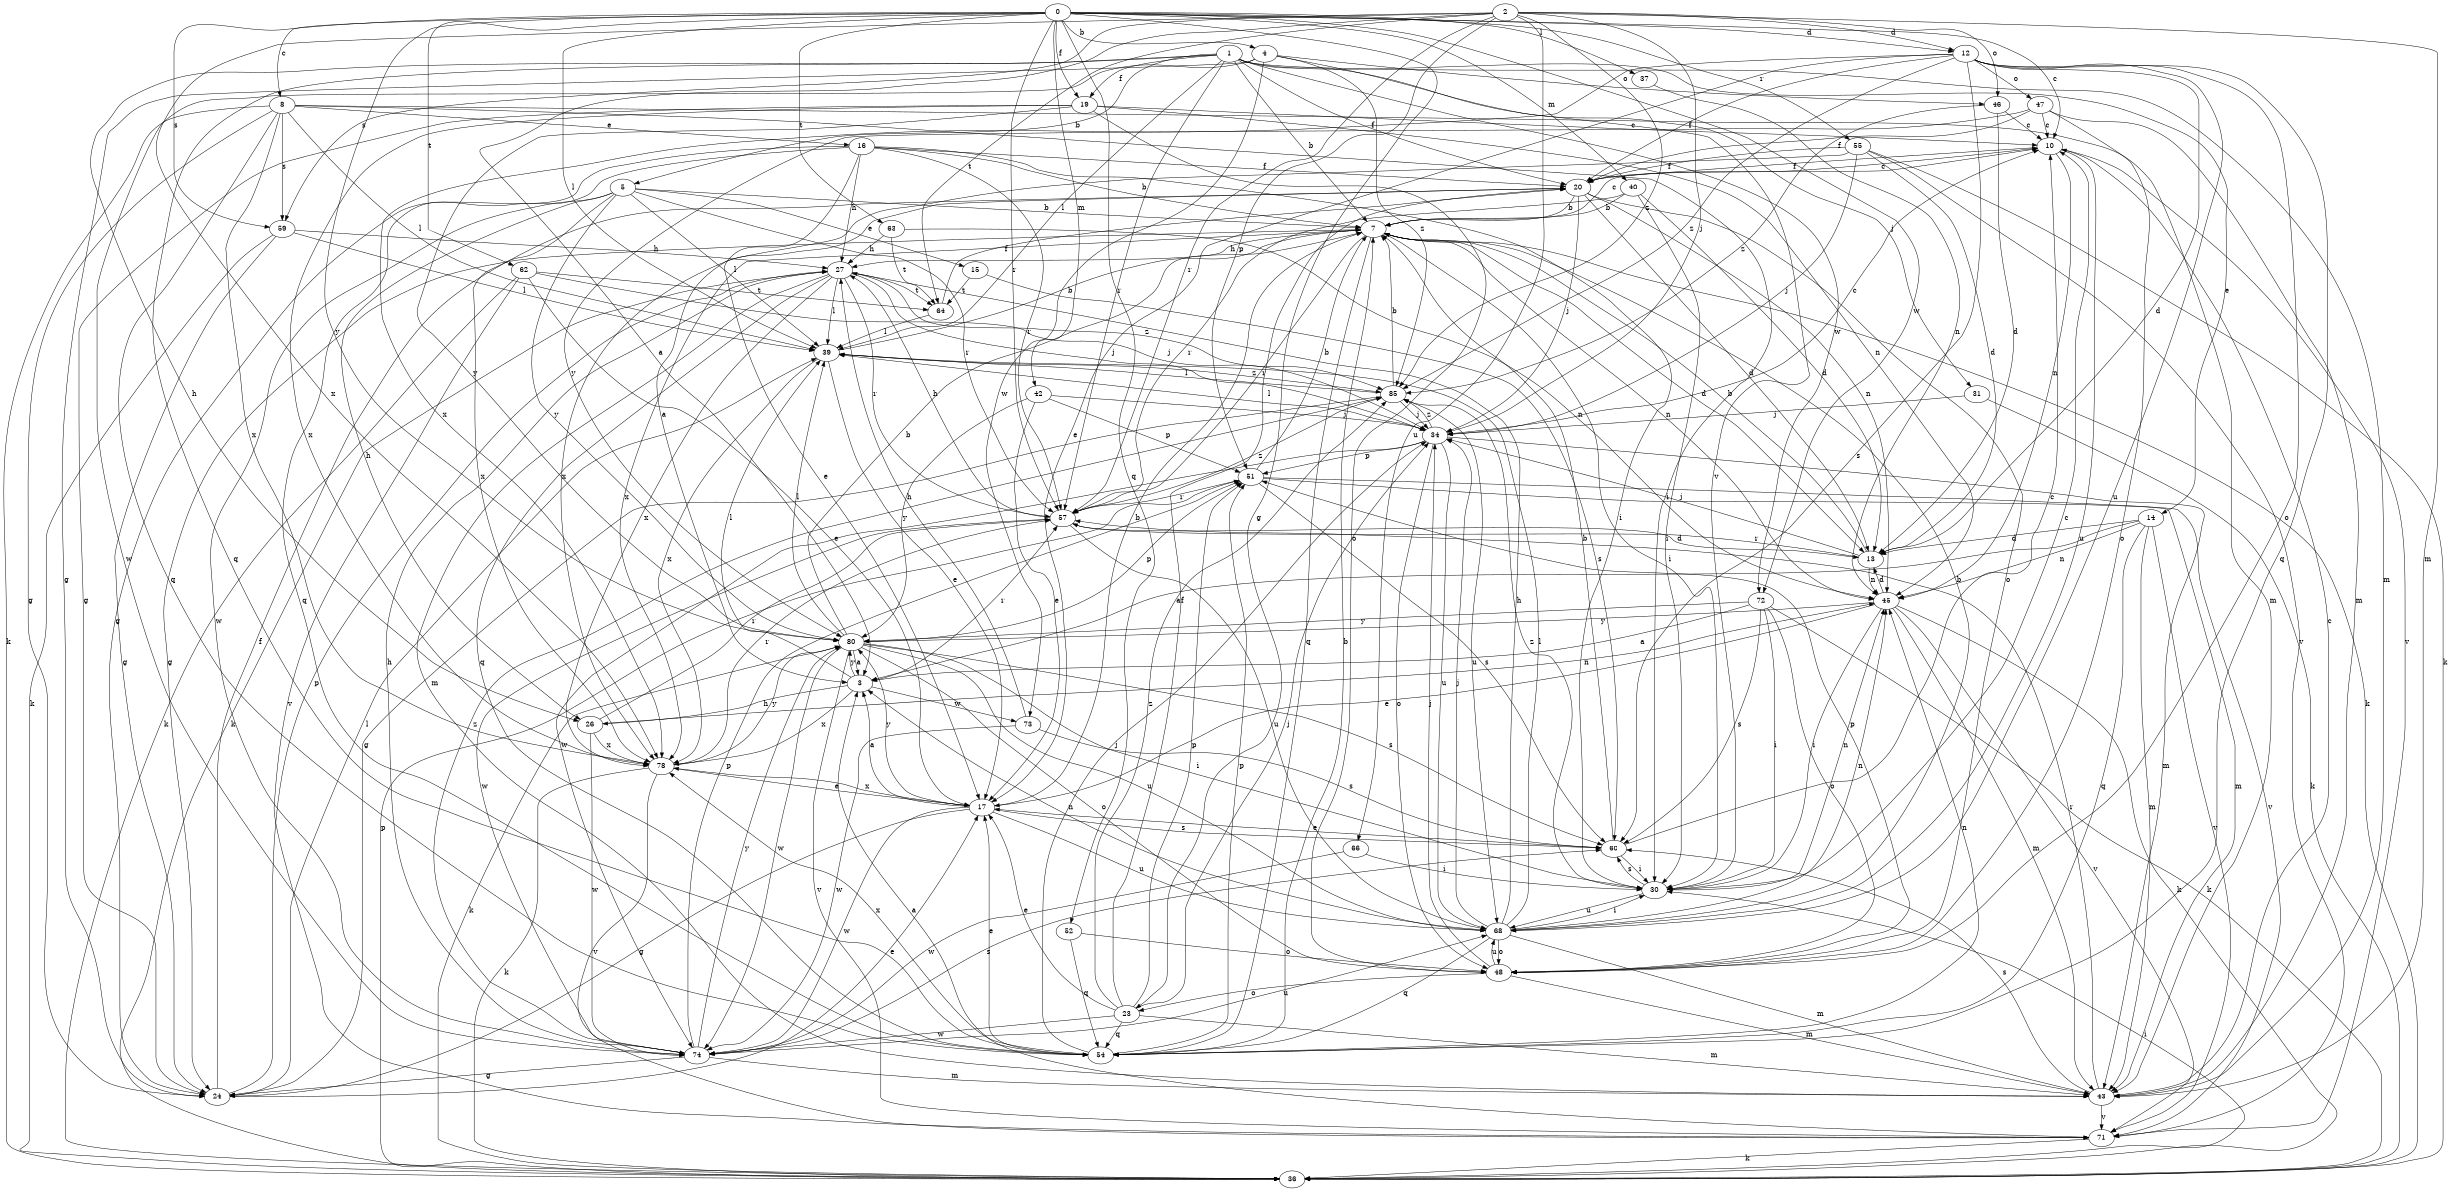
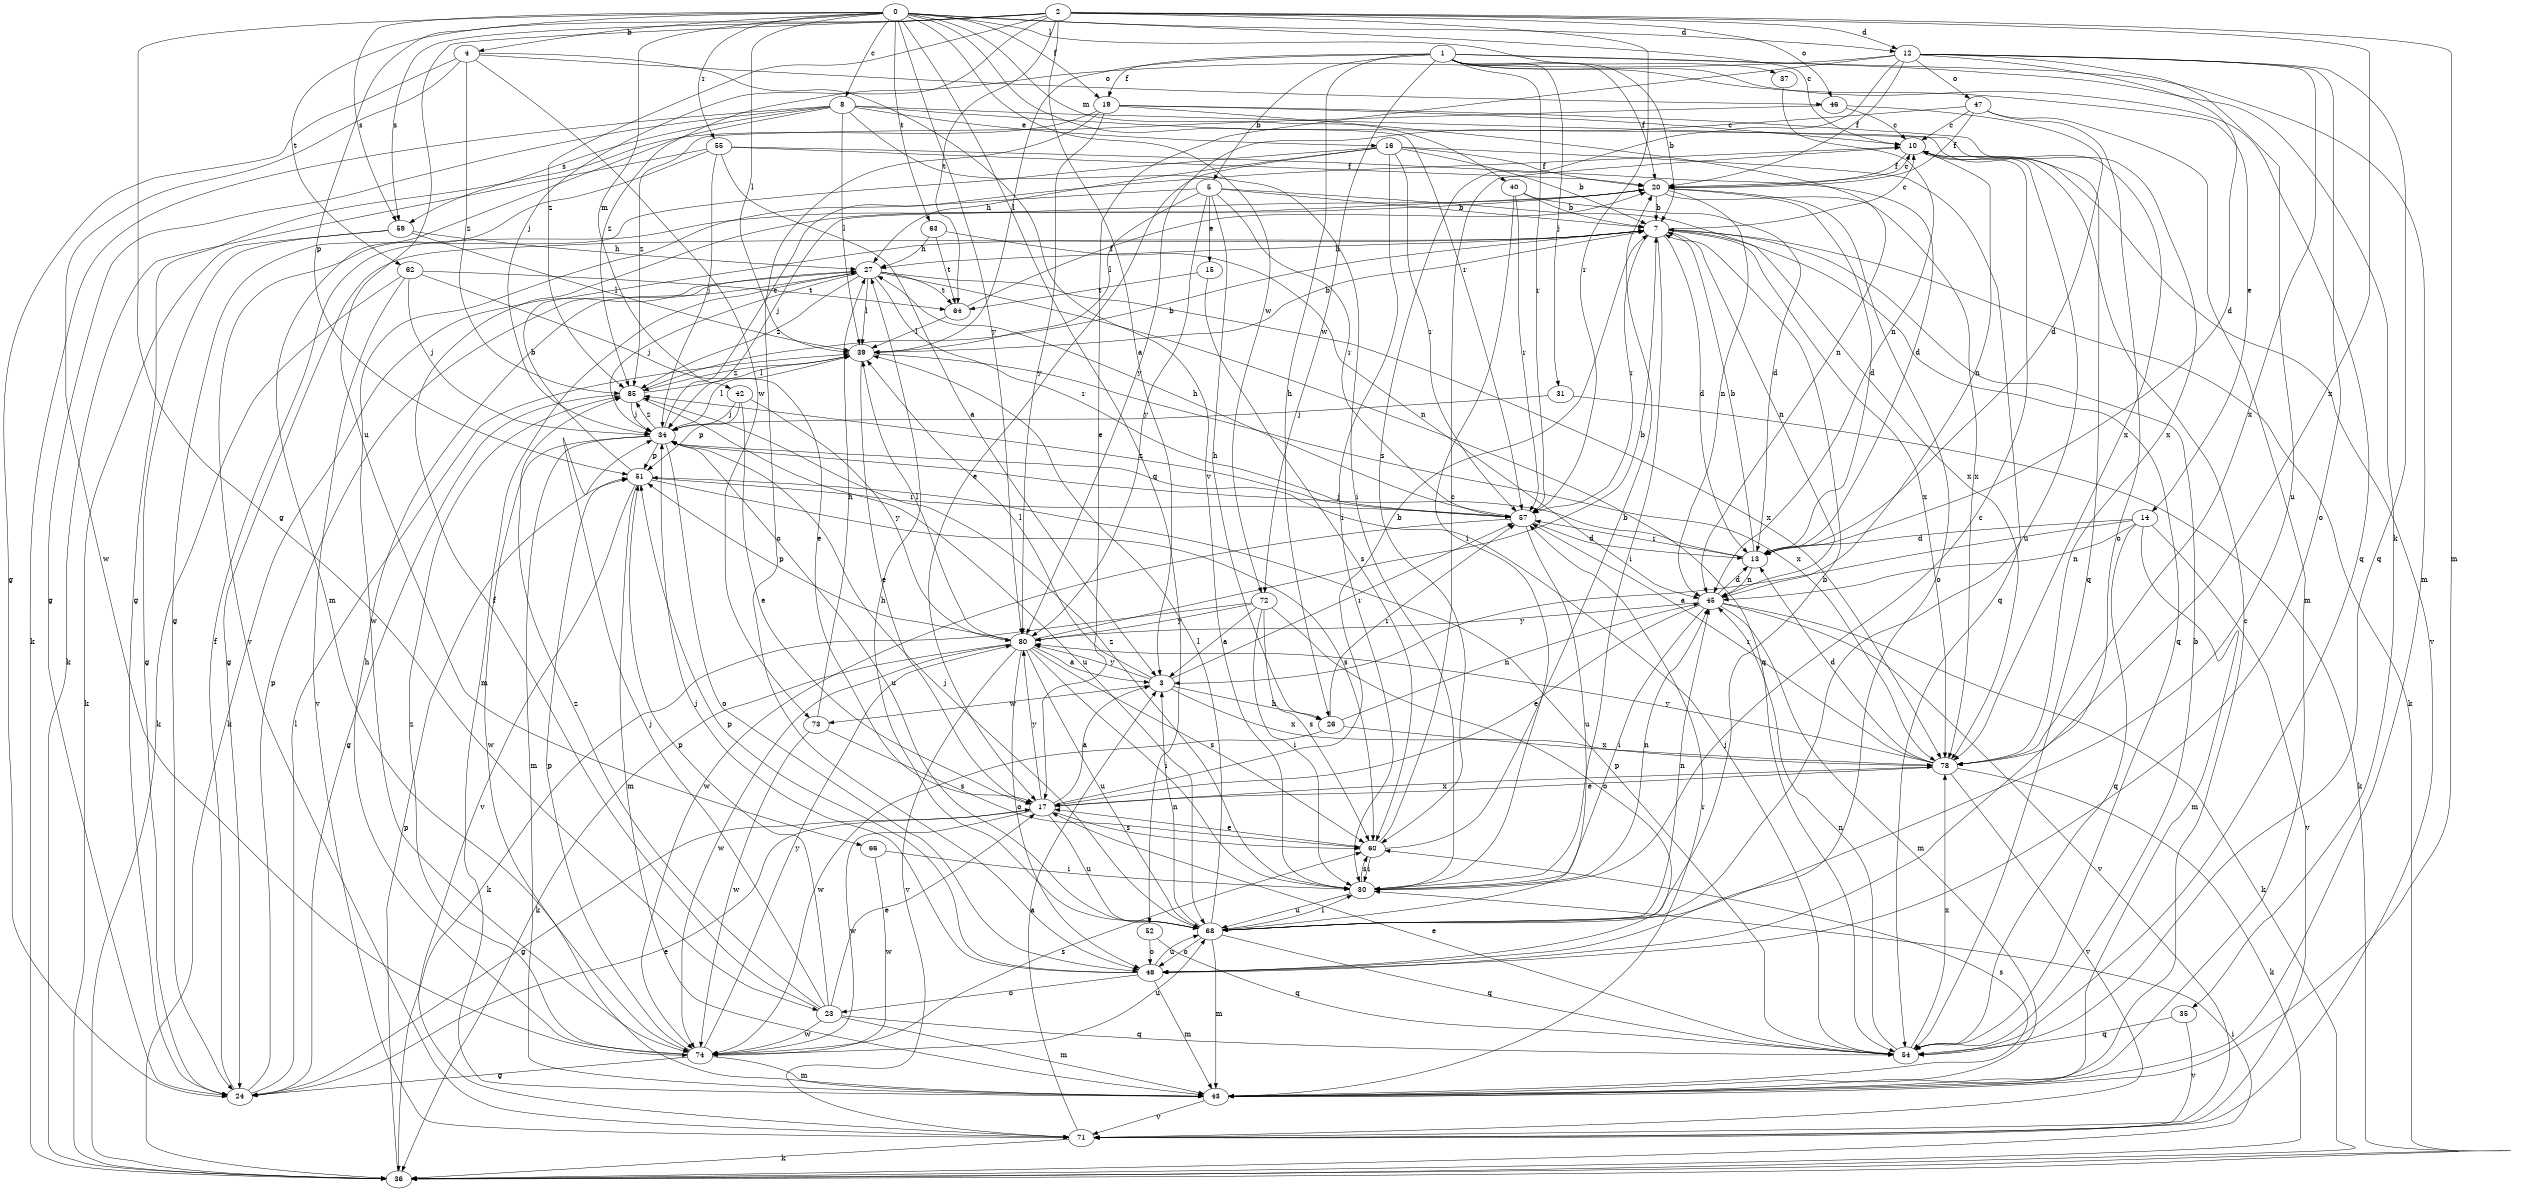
  strict digraph {
    0
    4
    8
    10
    12
    19
    23
    37
    39
    40
    42
    52
    55
    57
    59
    62
    63
    72
    80
    46
    85
    73
    24
    30
    74
    43
    54
    78
    36
    16
    20
    45
    68
    71
    13
    17
    47
    48
    60
    34
    51
    7
    3
    27
    64
    1
    5
    14
    26
    31
+   35
    15
    2
    66
    0 -> 4 [label=b]
    0 -> 8 [label=c]
    0 -> 10 [label=c]
    0 -> 12 [label=d]
    0 -> 19 [label=f]
    0 -> 23 [label=g]
    0 -> 37 [label=l]
    0 -> 39 [label=l]
    0 -> 40 [label=m]
    0 -> 42 [label=m]
    0 -> 52 [label=q]
    0 -> 55 [label=r]
    0 -> 57 [label=r]
    0 -> 59 [label=s]
    0 -> 62 [label=t]
    0 -> 63 [label=t]
    0 -> 72 [label=w]
    0 -> 80 [label=y]
    4 -> 46 [label=o]
    4 -> 85 [label=z]
    4 -> 73 [label=w]
    4 -> 24 [label=g]
    4 -> 30 [label=v]
    4 -> 74 [label=w]
    8 -> 39 [label=l]
    8 -> 59 [label=s]
    8 -> 24 [label=g]
    8 -> 30 [label=i]
    8 -> 43 [label=m]
    8 -> 54 [label=q]
    8 -> 78 [label=x]
    8 -> 36 [label=k]
    8 -> 16 [label=e]
    10 -> 20 [label=f]
    10 -> 45 [label=n]
    10 -> 68 [label=u]
    10 -> 71 [label=v]
    12 -> 85 [label=z]
    12 -> 54 [label=q]
    12 -> 78 [label=x]
    12 -> 20 [label=f]
    12 -> 68 [label=u]
    12 -> 13 [label=d]
    12 -> 17 [label=e]
    12 -> 47 [label=o]
    12 -> 48 [label=o]
    12 -> 60 [label=s]
    19 -> 10 [label=c]
    19 -> 80 [label=y]
    19 -> 24 [label=g]
    19 -> 78 [label=x]
    19 -> 45 [label=n]
    19 -> 48 [label=o]
    23 -> 85 [label=z]
    23 -> 74 [label=w]
    23 -> 43 [label=m]
    23 -> 54 [label=q]
    23 -> 20 [label=f]
    23 -> 17 [label=e]
    23 -> 34 [label=j]
    23 -> 51 [label=p]
    37 -> 45 [label=n]
    39 -> 85 [label=z]
    39 -> 78 [label=x]
    39 -> 17 [label=e]
    39 -> 7 [label=b]
    40 -> 57 [label=r]
    40 -> 30 [label=i]
    40 -> 13 [label=d]
    40 -> 7 [label=b]
    42 -> 80 [label=y]
    42 -> 17 [label=e]
    42 -> 34 [label=j]
    42 -> 51 [label=p]
    52 -> 54 [label=q]
    52 -> 48 [label=o]
    55 -> 36 [label=k]
    55 -> 20 [label=f]
    55 -> 71 [label=v]
    55 -> 13 [label=d]
    55 -> 34 [label=j]
    55 -> 3 [label=a]
    57 -> 85 [label=z]
    57 -> 74 [label=w]
    57 -> 68 [label=u]
    57 -> 13 [label=d]
    57 -> 27 [label=h]
    59 -> 39 [label=l]
    59 -> 24 [label=g]
    59 -> 36 [label=k]
    59 -> 27 [label=h]
    62 -> 36 [label=k]
    62 -> 71 [label=v]
    62 -> 17 [label=e]
    62 -> 34 [label=j]
    62 -> 64 [label=t]
    63 -> 45 [label=n]
    63 -> 27 [label=h]
    63 -> 64 [label=t]
    72 -> 80 [label=y]
    72 -> 30 [label=i]
    72 -> 36 [label=k]
    72 -> 48 [label=o]
    72 -> 60 [label=s]
    72 -> 3 [label=a]
    80 -> 39 [label=l]
    80 -> 30 [label=i]
    80 -> 74 [label=w]
    80 -> 36 [label=k]
    80 -> 68 [label=u]
    80 -> 71 [label=v]
    80 -> 48 [label=o]
    80 -> 60 [label=s]
    80 -> 51 [label=p]
    80 -> 7 [label=b]
    80 -> 3 [label=a]
    46 -> 10 [label=c]
    46 -> 85 [label=z]
    46 -> 13 [label=d]
    85 -> 39 [label=l]
    85 -> 24 [label=g]
    85 -> 68 [label=u]
    85 -> 34 [label=j]
    85 -> 7 [label=b]
    73 -> 74 [label=w]
    73 -> 60 [label=s]
    73 -> 27 [label=h]
    24 -> 39 [label=l]
    24 -> 20 [label=f]
    24 -> 17 [label=e]
    24 -> 27 [label=p]
    30 -> 10 [label=c]
    30 -> 85 [label=z]
    30 -> 45 [label=n]
    30 -> 68 [label=u]
    30 -> 60 [label=s]
    74 -> 80 [label=y]
    74 -> 85 [label=z]
    74 -> 24 [label=g]
    74 -> 43 [label=m]
    74 -> 68 [label=u]
    74 -> 60 [label=s]
    74 -> 51 [label=p]
    74 -> 27 [label=h]
    43 -> 10 [label=c]
    43 -> 57 [label=r]
    43 -> 71 [label=v]
    43 -> 60 [label=s]
    54 -> 78 [label=x]
    54 -> 45 [label=n]
    54 -> 17 [label=e]
    54 -> 34 [label=j]
    54 -> 51 [label=p]
    54 -> 7 [label=b]
    78 -> 57 [label=r]
    78 -> 80 [label=y]
    78 -> 36 [label=k]
    78 -> 71 [label=v]
+   78 -> 13 [label=d]
    78 -> 17 [label=e]
    36 -> 30 [label=i]
    36 -> 51 [label=p]
    16 -> 57 [label=r]
    16 -> 24 [label=g]
    16 -> 30 [label=i]
    16 -> 54 [label=q]
    16 -> 20 [label=f]
    16 -> 17 [label=e]
    16 -> 7 [label=b]
    16 -> 27 [label=h]
    20 -> 10 [label=c]
    20 -> 78 [label=x]
    20 -> 45 [label=n]
    20 -> 13 [label=d]
    20 -> 48 [label=o]
    20 -> 34 [label=j]
    20 -> 7 [label=b]
    45 -> 80 [label=y]
    45 -> 30 [label=i]
    45 -> 43 [label=m]
    45 -> 36 [label=k]
    45 -> 71 [label=v]
    45 -> 13 [label=d]
    45 -> 17 [label=e]
    68 -> 39 [label=l]
    68 -> 30 [label=i]
    68 -> 43 [label=m]
    68 -> 54 [label=q]
    68 -> 45 [label=n]
    68 -> 48 [label=o]
    68 -> 34 [label=j]
    68 -> 7 [label=b]
    68 -> 3 [label=n]
    68 -> 27 [label=h]
    71 -> 36 [label=k]
    71 -> 3 [label=a]
    13 -> 57 [label=r]
    13 -> 45 [label=n]
    13 -> 34 [label=j]
    13 -> 7 [label=b]
    17 -> 80 [label=y]
    17 -> 24 [label=g]
    17 -> 74 [label=w]
    17 -> 78 [label=x]
    17 -> 68 [label=u]
    17 -> 60 [label=s]
    17 -> 7 [label=b]
    17 -> 3 [label=a]
    47 -> 10 [label=c]
    47 -> 80 [label=y]
    47 -> 43 [label=m]
    47 -> 20 [label=f]
    47 -> 48 [label=o]
    48 -> 23 [label=o]
    48 -> 43 [label=m]
    48 -> 68 [label=u]
    48 -> 34 [label=j]
    48 -> 51 [label=p]
    60 -> 10 [label=c]
    60 -> 30 [label=i]
    60 -> 17 [label=e]
-   60 -> 7 [label=b]
+   60 -> 20 [label=b]
    34 -> 10 [label=c]
    34 -> 39 [label=l]
    34 -> 85 [label=z]
    34 -> 74 [label=w]
    34 -> 43 [label=m]
    34 -> 68 [label=u]
    34 -> 48 [label=o]
    34 -> 51 [label=p]
    51 -> 57 [label=r]
    51 -> 43 [label=m]
    51 -> 71 [label=v]
    51 -> 60 [label=s]
    51 -> 7 [label=b]
    7 -> 10 [label=c]
    7 -> 57 [label=r]
    7 -> 24 [label=g]
    7 -> 30 [label=i]
    7 -> 54 [label=q]
    7 -> 78 [label=x]
    7 -> 36 [label=k]
    7 -> 45 [label=n]
    7 -> 13 [label=d]
    7 -> 27 [label=h]
    3 -> 39 [label=l]
    3 -> 57 [label=r]
    3 -> 80 [label=y]
    3 -> 73 [label=w]
    3 -> 78 [label=x]
    3 -> 26 [label=h]
    27 -> 39 [label=l]
    27 -> 57 [label=r]
    27 -> 85 [label=z]
    27 -> 43 [label=m]
    27 -> 54 [label=q]
    27 -> 78 [label=x]
    27 -> 36 [label=k]
    27 -> 34 [label=j]
    27 -> 64 [label=t]
    64 -> 39 [label=l]
    64 -> 20 [label=f]
    1 -> 19 [label=f]
    1 -> 39 [label=l]
    1 -> 57 [label=r]
    1 -> 72 [label=w]
    1 -> 43 [label=m]
    1 -> 54 [label=q]
    1 -> 20 [label=f]
    1 -> 7 [label=b]
    1 -> 5 [label=b]
    1 -> 14 [label=e]
    1 -> 26 [label=h]
    1 -> 31 [label=j]
+   1 -> 35 [label=k]
    5 -> 39 [label=l]
    5 -> 57 [label=r]
    5 -> 80 [label=y]
    5 -> 74 [label=w]
    5 -> 78 [label=x]
    5 -> 7 [label=b]
    5 -> 26 [label=h]
    5 -> 15 [label=e]
    14 -> 43 [label=m]
    14 -> 54 [label=q]
    14 -> 45 [label=n]
    14 -> 71 [label=v]
    14 -> 13 [label=d]
    14 -> 3 [label=a]
    26 -> 57 [label=r]
    26 -> 74 [label=w]
    26 -> 78 [label=x]
    26 -> 45 [label=n]
    31 -> 36 [label=k]
    31 -> 34 [label=j]
+   35 -> 54 [label=q]
+   35 -> 71 [label=v]
    15 -> 60 [label=s]
    15 -> 64 [label=t]
    2 -> 12 [label=d]
    2 -> 57 [label=r]
    2 -> 59 [label=s]
    2 -> 46 [label=o]
    2 -> 85 [label=z]
    2 -> 43 [label=m]
    2 -> 78 [label=x]
    2 -> 34 [label=j]
    2 -> 51 [label=p]
    2 -> 3 [label=a]
    2 -> 64 [label=t]
    2 -> 66 [label=u]
    66 -> 30 [label=i]
    66 -> 74 [label=w]
  }
